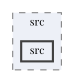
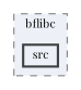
  digraph {
    compound=true
    fontname="Playfair Display"
    n1 [color=grey25 fillcolor="#edf0f7" fontname="Playfair Display" fontsize=10 height=0.2 label=src shape=box style="filled,bold" width=0.4]
    subgraph cluster_1 {
      bgcolor="#edf0f7"
      fontsize=10
-     label=src
+     label=bflibc
      pencolor=grey50
      style="filled,dashed"
      n1
    }
  }
